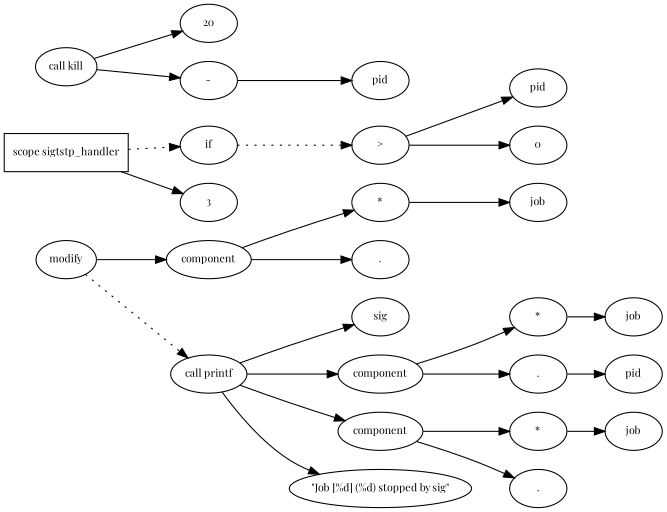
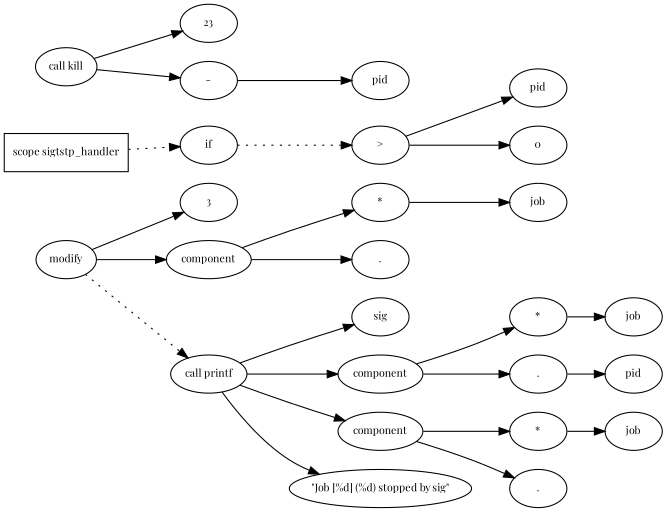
  digraph {
    fontname="Playfair Display"
    fontsize=10
    rankdir=LR
    node [fontname="Playfair Display" fontsize=10 shape=ellipse]
    edge [fontname="Playfair Display" fontsize=10]
    n1 [label="scope sigtstp_handler" shape=box]
    n2 [label=if]
    n3 [label=">"]
    n4 [label=pid]
    n5 [label=0]
    n6 [label=modify]
    n7 [label=component]
    n8 [label=3]
    n9 [label="call printf"]
    n10 [label="*"]
    n11 [label="."]
    n12 [label=sig]
    n13 [label=component]
    n14 [label=component]
    n15 [label="\"Job [%d] (%d) stopped by sig\""]
    n16 [label=job]
    n17 [label="*"]
    n18 [label="."]
    n19 [label="*"]
    n20 [label="."]
    n21 [label="call kill"]
-   n22 [label=20]
+   n22 [label=23]
    n23 [label="-"]
    n24 [label=job]
    n25 [label=pid]
    n26 [label=job]
    n27 [label=pid]
    n1 -> n2 [style=dotted]
    n2 -> n3 [style=dotted]
    n3 -> n4
    n3 -> n5
    n6 -> n7
-   n1 -> n8
+   n6 -> n8
    n6 -> n9 [style=dotted]
    n7 -> n10
    n7 -> n11
    n9 -> n12
    n9 -> n13
    n9 -> n14
    n9 -> n15
    n10 -> n16
    n13 -> n17
    n13 -> n18
    n14 -> n19
    n14 -> n20
    n17 -> n24
    n18 -> n25
    n19 -> n26
    n21 -> n22
    n21 -> n23
    n23 -> n27
  }
